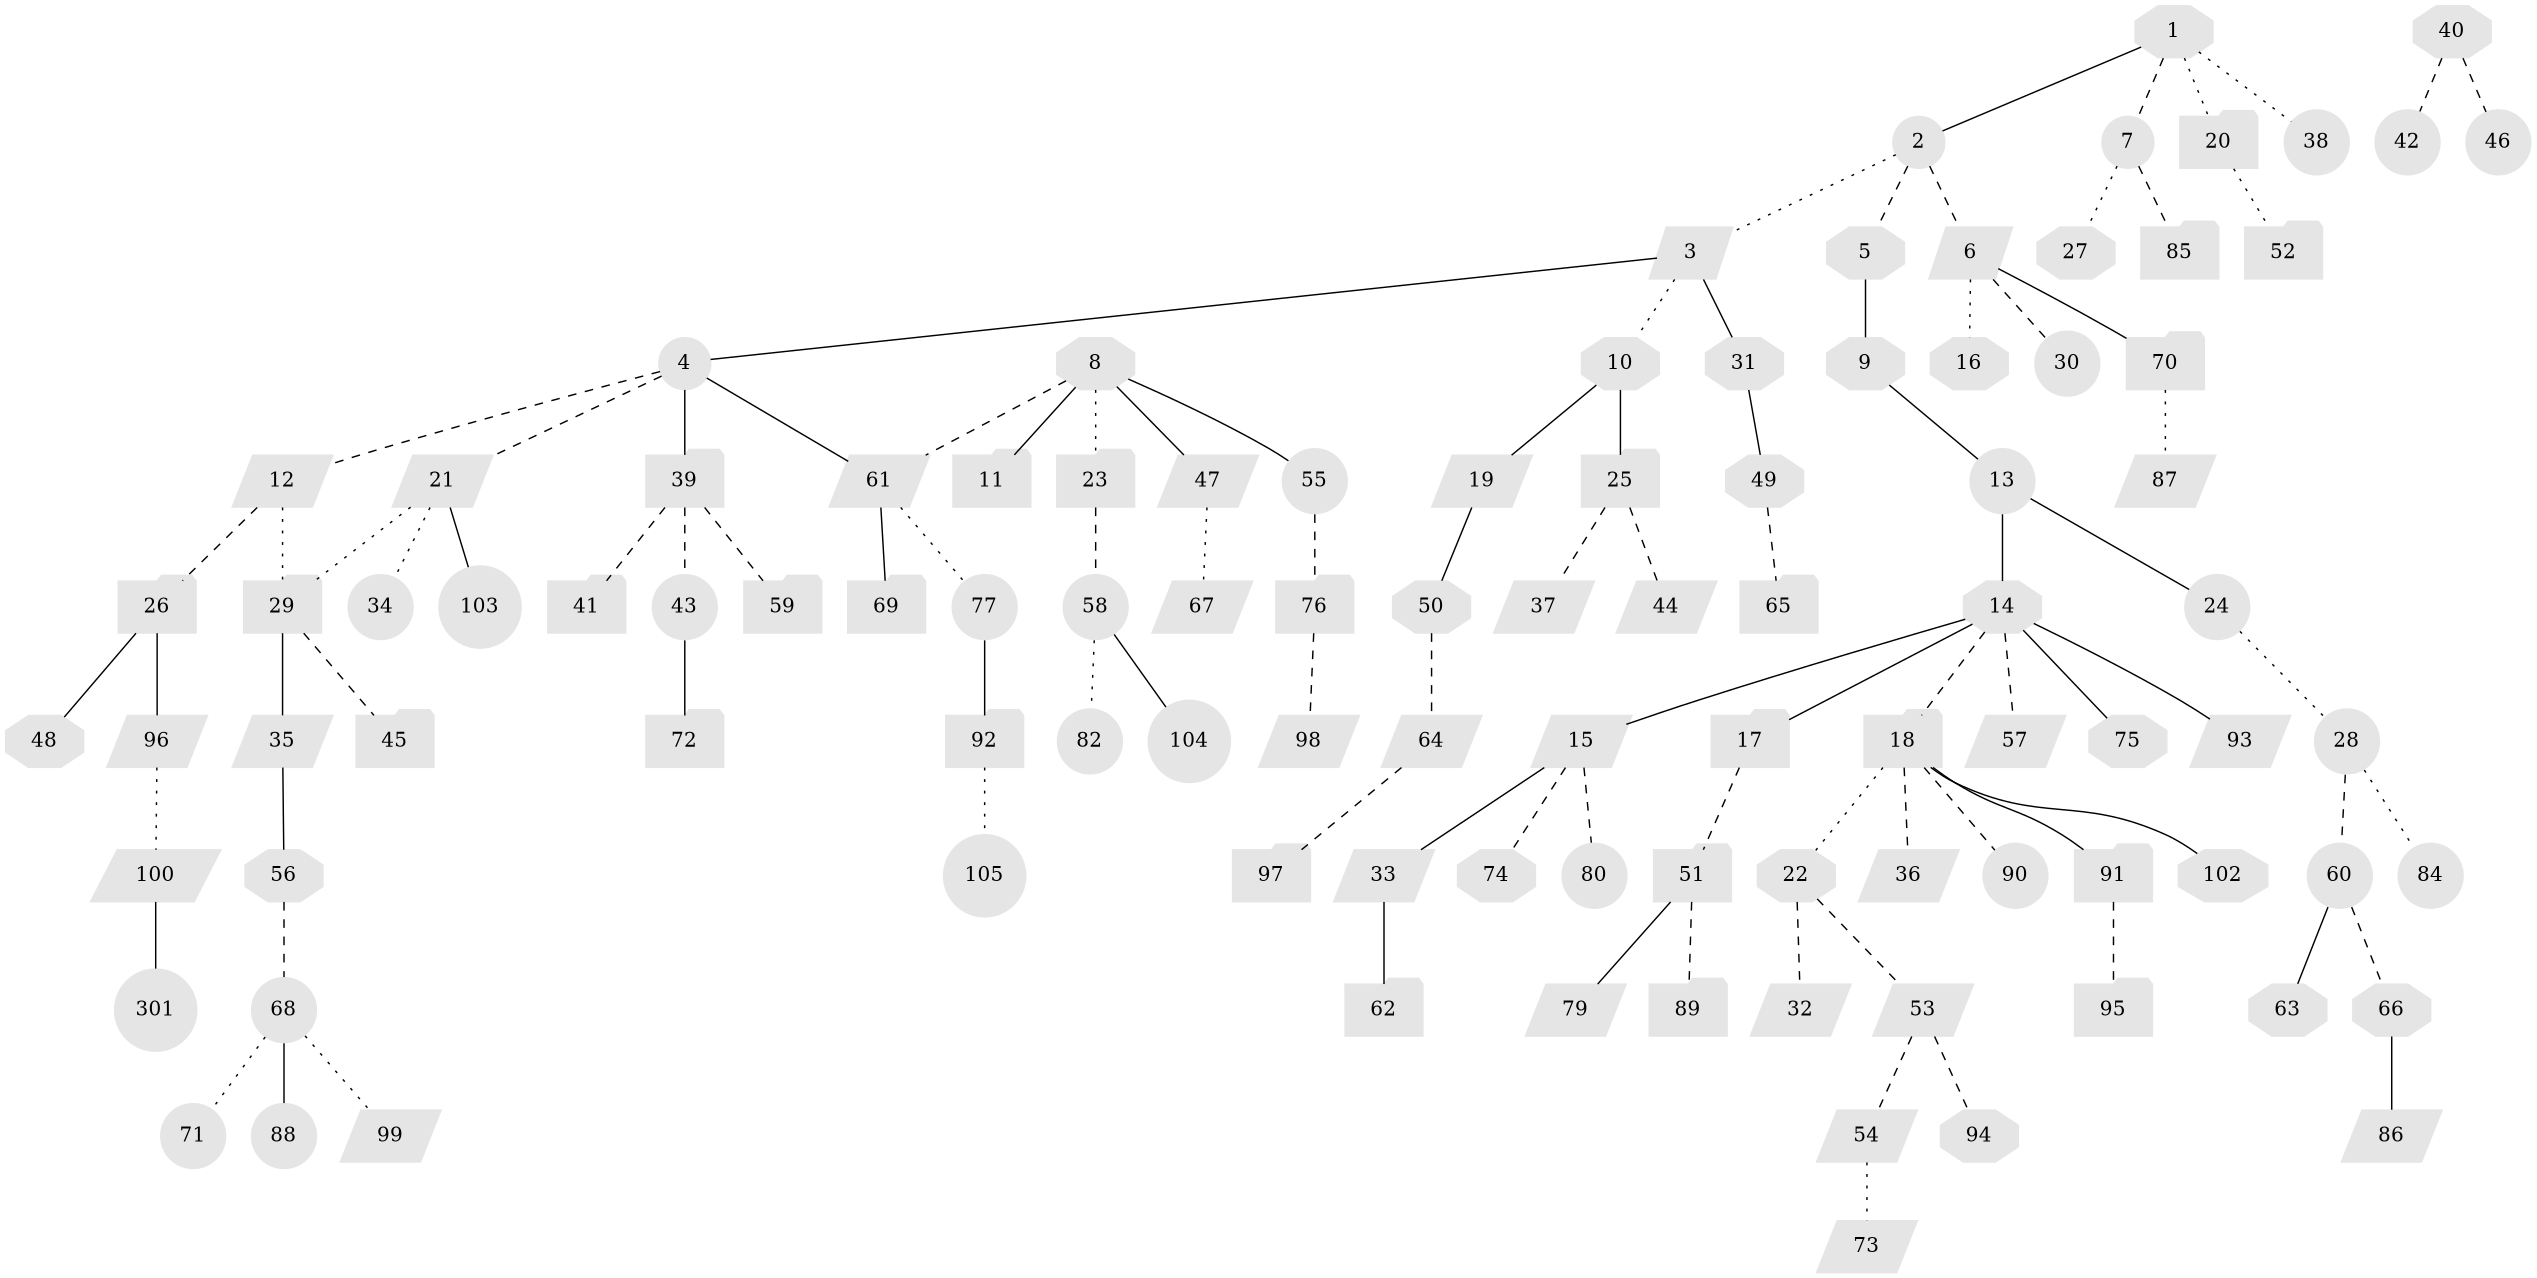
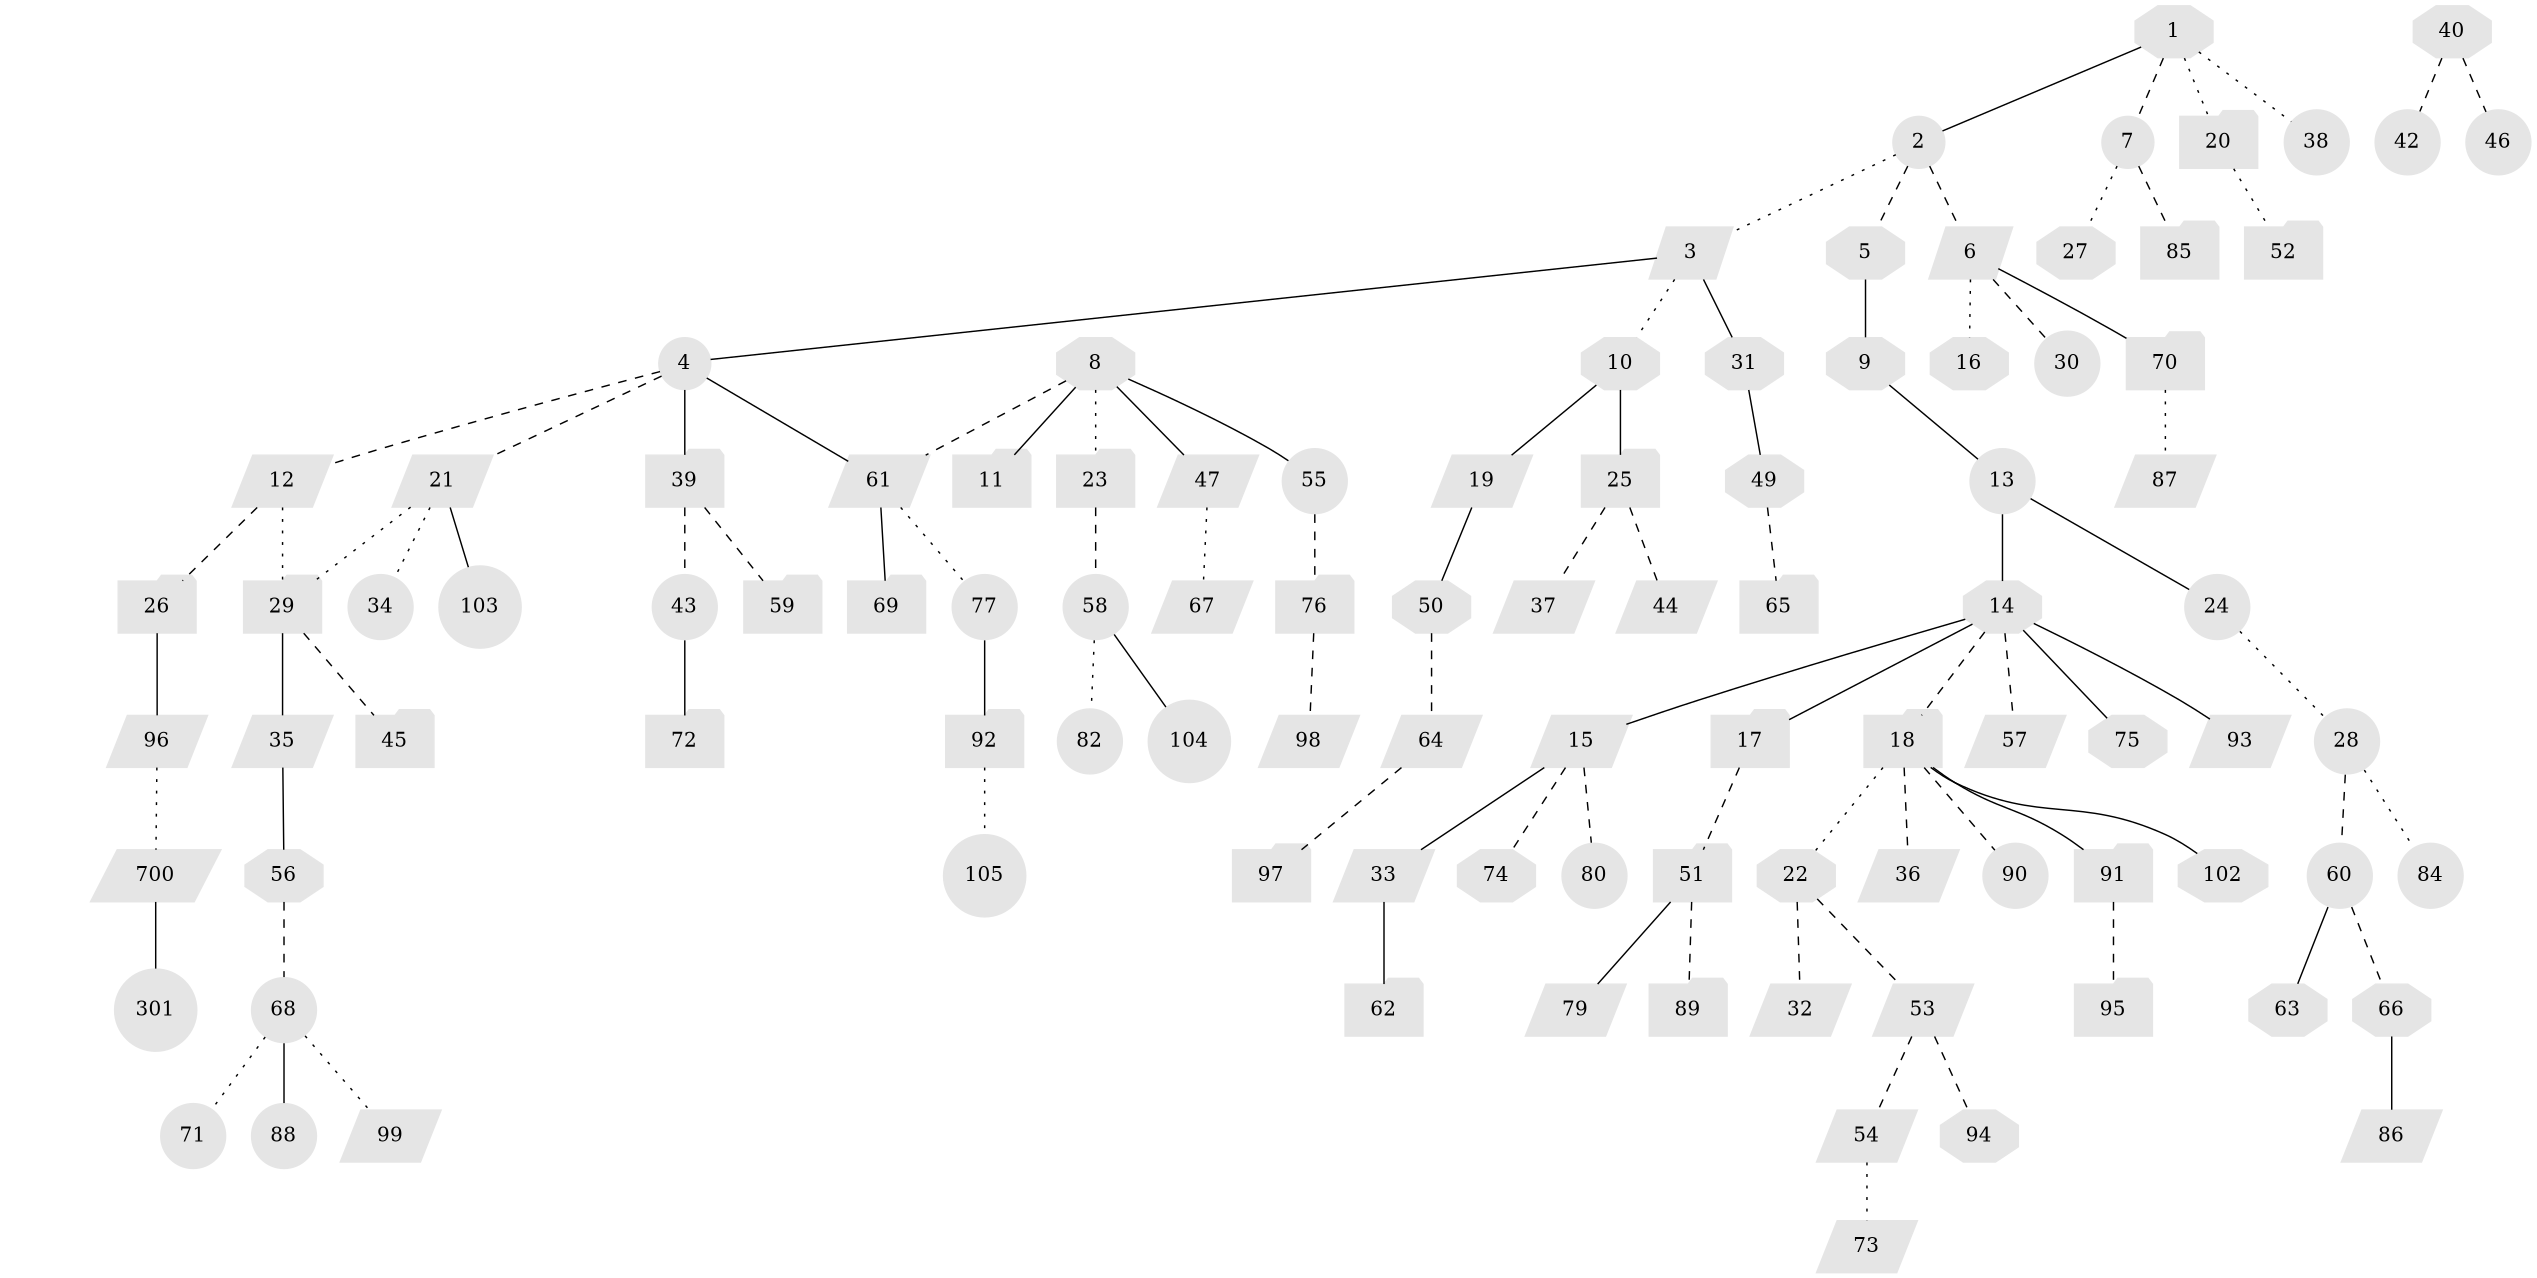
  graph {
    node [color=gray90 shape=parallelogram style=filled]
    edge [style=solid]
    1 [shape=octagon]
    2 [shape=circle]
    7 [shape=circle]
    20 [shape=folder]
    38 [shape=circle]
    3
    5 [shape=octagon]
    6
    27 [shape=octagon]
    85 [shape=folder]
    52 [shape=folder]
    4 [shape=circle]
    10 [shape=octagon]
    31 [shape=octagon]
    9 [shape=octagon]
    16 [shape=octagon]
    30 [shape=circle]
    70 [shape=folder]
    12
    21
    39 [shape=folder]
    61
    19
    25 [shape=folder]
    49 [shape=octagon]
    8 [shape=octagon]
    11 [shape=folder]
    23 [shape=folder]
    47
    55 [shape=circle]
    26 [shape=folder]
    29 [shape=folder]
    34 [shape=circle]
    103 [shape=circle]
-   41 [shape=folder]
    43 [shape=circle]
    59 [shape=folder]
    13 [shape=circle]
    87
    58 [shape=circle]
    67
    76 [shape=folder]
    69 [shape=folder]
    77 [shape=circle]
    14 [shape=octagon]
    24 [shape=circle]
    50 [shape=octagon]
    37
    44
-   48 [shape=octagon]
    96
    40 [shape=octagon]
    42 [shape=circle]
    46 [shape=circle]
    15
    17 [shape=folder]
    18 [shape=folder]
    57
    75 [shape=octagon]
    93
    28 [shape=circle]
    33
    74 [shape=octagon]
    80 [shape=circle]
    51 [shape=folder]
    22 [shape=octagon]
    36
    90 [shape=circle]
    91 [shape=folder]
    102 [shape=octagon]
    62 [shape=folder]
    79
    89 [shape=folder]
    32
    53
    95 [shape=folder]
    64
    35
    45 [shape=folder]
    54
    94 [shape=octagon]
    82 [shape=circle]
    104 [shape=circle]
    60 [shape=circle]
    84 [shape=circle]
-   100
+   100 [label=700]
    63 [shape=octagon]
    66 [shape=octagon]
    56 [shape=octagon]
    65 [shape=folder]
    68 [shape=circle]
    72 [shape=folder]
    97 [shape=folder]
    73
    98
    71 [shape=circle]
    88 [shape=circle]
    99
    86
    92 [shape=folder]
    105 [shape=circle]
    n102 [label=301 shape=circle]
    1 -- 2
    1 -- 7 [style=dashed]
    1 -- 20 [style=dotted]
    1 -- 38 [style=dotted]
    2 -- 3 [style=dotted]
    2 -- 5 [style=dashed]
    2 -- 6 [style=dashed]
    7 -- 27 [style=dotted]
    7 -- 85 [style=dashed]
    20 -- 52 [style=dotted]
    3 -- 4
    3 -- 10 [style=dotted]
    3 -- 31
    5 -- 9
    6 -- 16 [style=dotted]
    6 -- 30 [style=dashed]
    6 -- 70
    4 -- 12 [style=dashed]
    4 -- 21 [style=dashed]
    4 -- 39
    4 -- 61
    10 -- 19
    10 -- 25
    31 -- 49
    9 -- 13
    70 -- 87 [style=dotted]
    12 -- 26 [style=dashed]
    12 -- 29 [style=dotted]
    21 -- 29 [style=dotted]
    21 -- 34 [style=dotted]
    21 -- 103
-   39 -- 41 [style=dashed]
    39 -- 43 [style=dashed]
    39 -- 59 [style=dashed]
    61 -- 69
    61 -- 77 [style=dotted]
    19 -- 50
    25 -- 37 [style=dashed]
    25 -- 44 [style=dashed]
    49 -- 65 [style=dashed]
    8 -- 61 [style=dashed]
    8 -- 11
    8 -- 23 [style=dotted]
    8 -- 47
    8 -- 55
    23 -- 58 [style=dashed]
    47 -- 67 [style=dotted]
    55 -- 76 [style=dashed]
-   26 -- 48
    26 -- 96
    29 -- 35
    29 -- 45 [style=dashed]
    43 -- 72
    13 -- 14
    13 -- 24
    58 -- 82 [style=dotted]
    58 -- 104
    76 -- 98 [style=dashed]
    77 -- 92
    14 -- 15
    14 -- 17
    14 -- 18 [style=dashed]
    14 -- 57 [style=dashed]
    14 -- 75
    14 -- 93
    24 -- 28 [style=dotted]
    50 -- 64 [style=dashed]
    96 -- 100 [style=dotted]
    40 -- 42 [style=dashed]
    40 -- 46 [style=dashed]
    15 -- 33
    15 -- 74 [style=dashed]
    15 -- 80 [style=dashed]
    17 -- 51 [style=dashed]
    18 -- 22 [style=dotted]
    18 -- 36 [style=dashed]
    18 -- 90 [style=dashed]
    18 -- 91
    18 -- 102
    28 -- 60 [style=dashed]
    28 -- 84 [style=dotted]
    33 -- 62
    51 -- 79
    51 -- 89 [style=dashed]
    22 -- 32 [style=dashed]
    22 -- 53 [style=dashed]
    91 -- 95 [style=dashed]
    53 -- 54 [style=dashed]
    53 -- 94 [style=dashed]
    64 -- 97 [style=dashed]
    35 -- 56
    54 -- 73 [style=dotted]
    60 -- 63
    60 -- 66 [style=dashed]
    100 -- n102
    66 -- 86
    56 -- 68 [style=dashed]
    68 -- 71 [style=dotted]
    68 -- 88
    68 -- 99 [style=dotted]
    92 -- 105 [style=dotted]
  }
